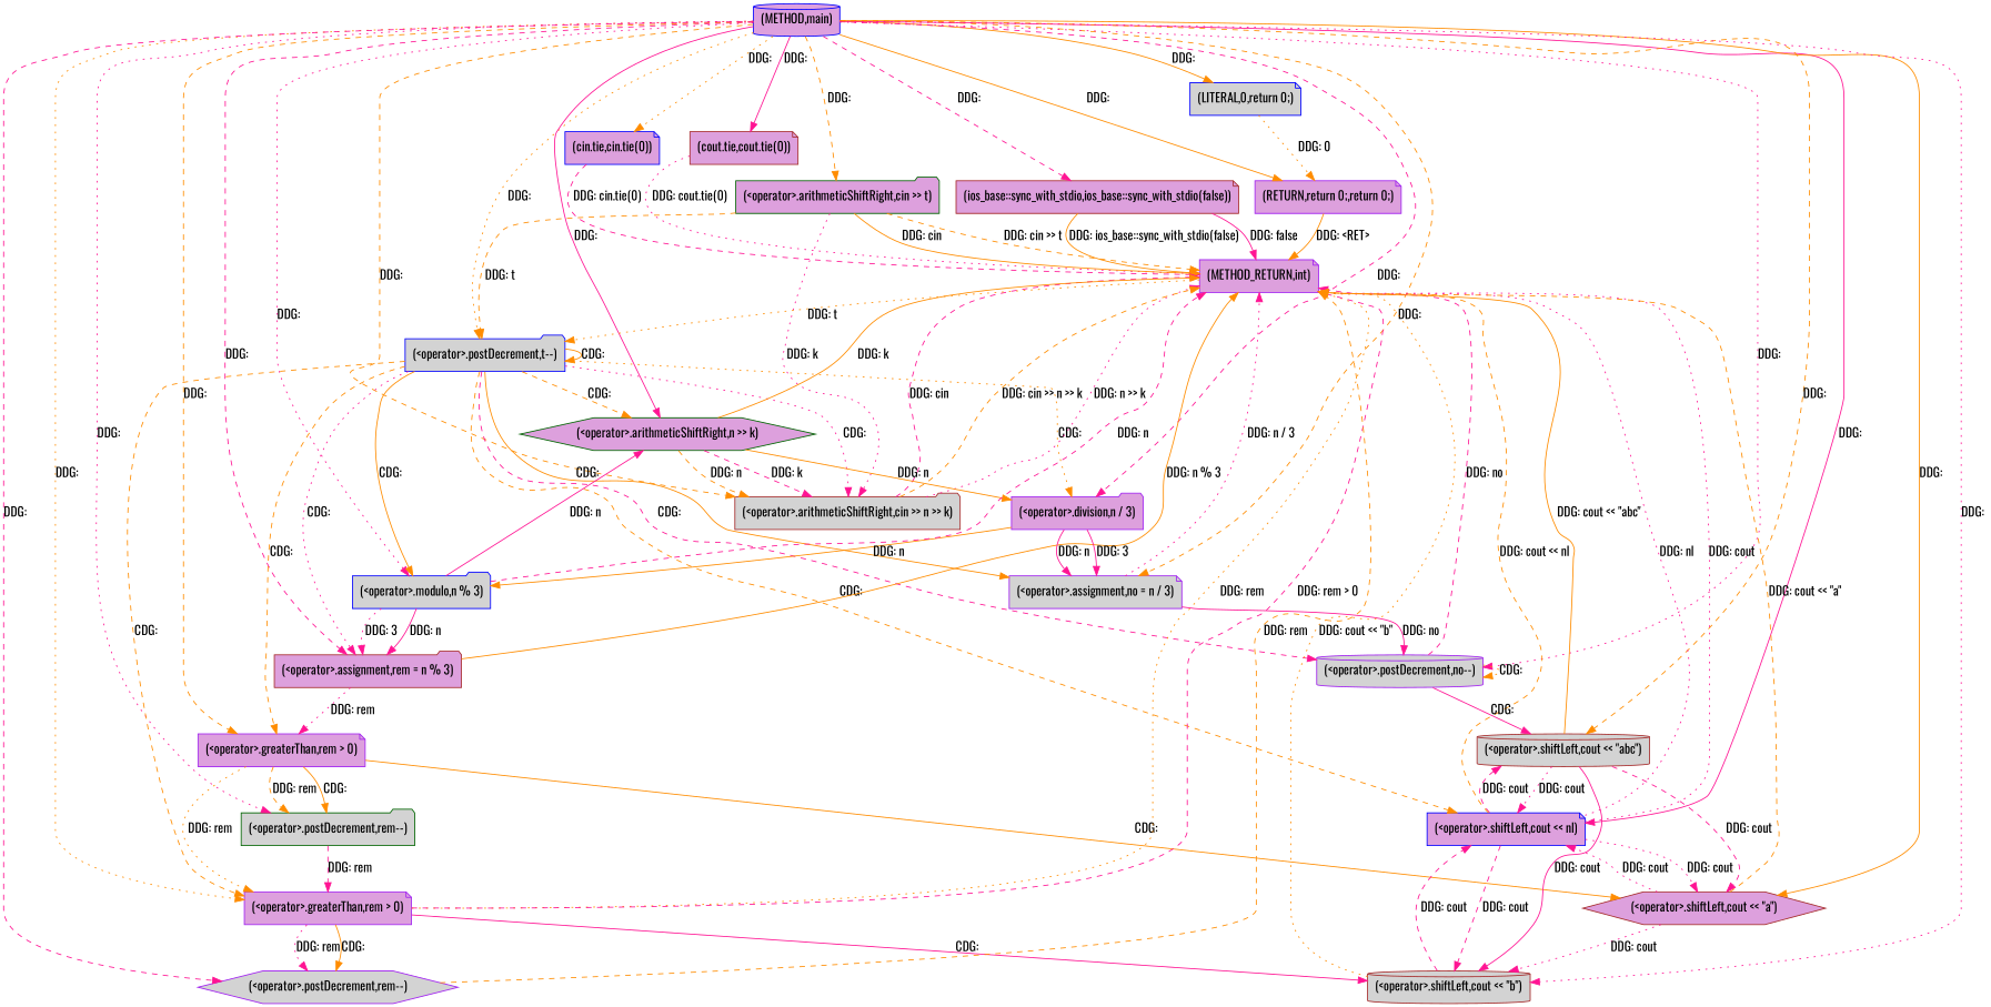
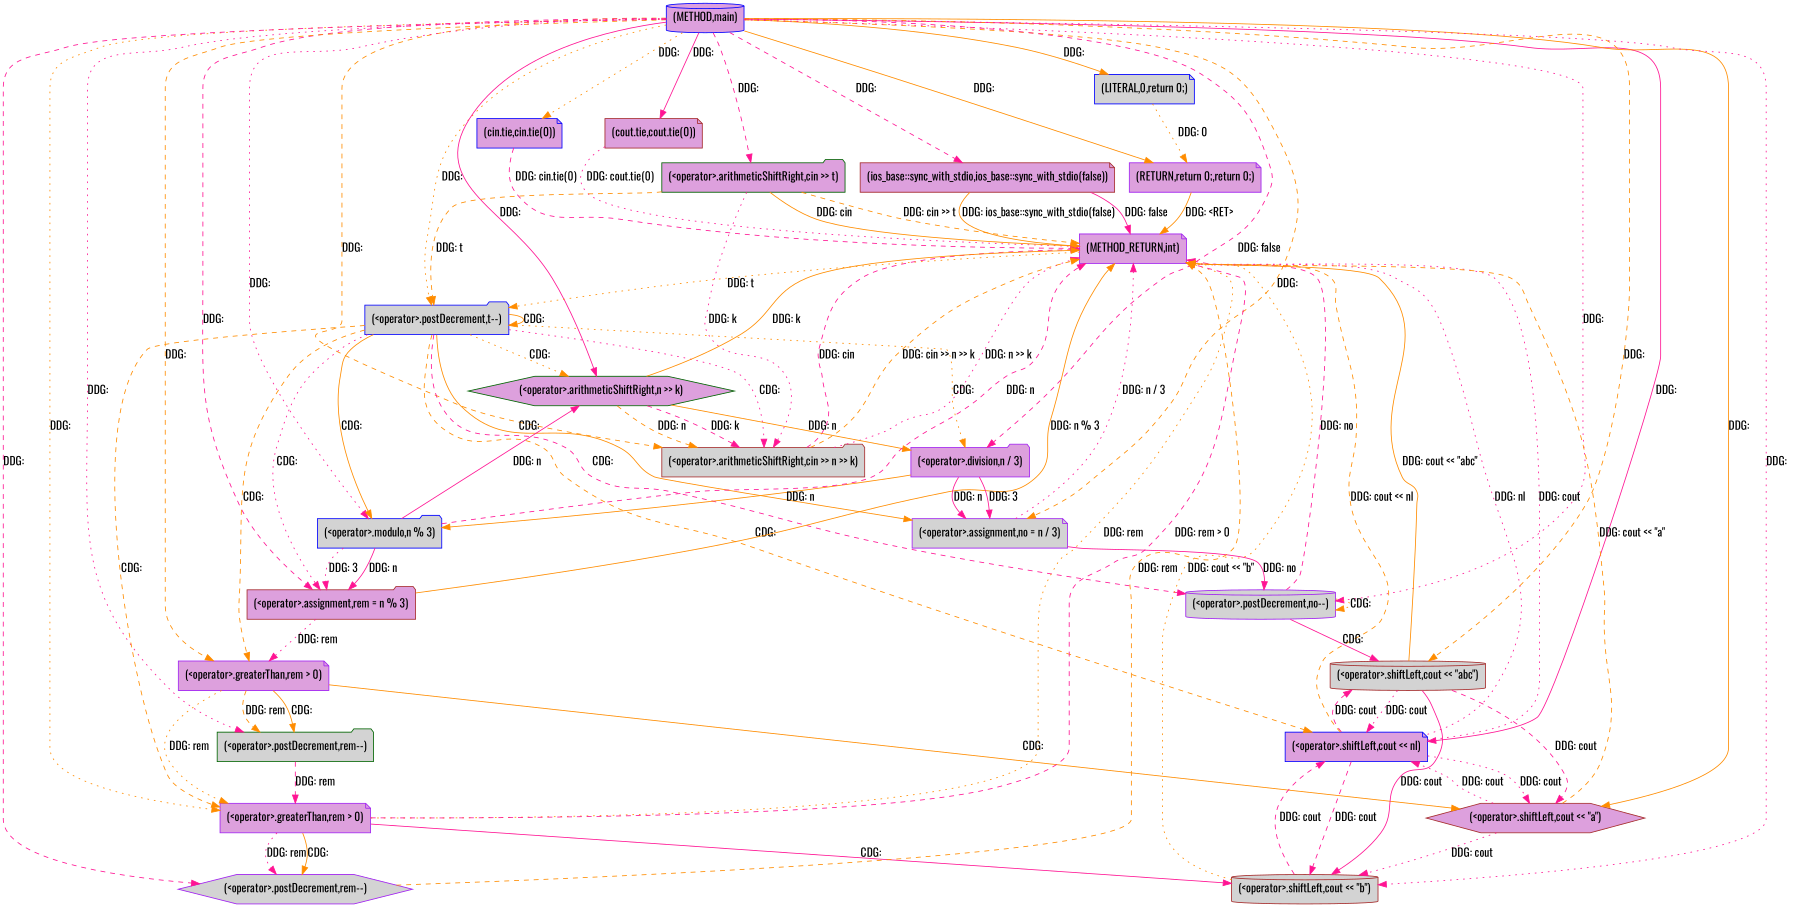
  digraph {
    fontname=Oswald
    node [color=purple fillcolor=plum fontname=Oswald shape=note style=filled]
    edge [color=deeppink fontname=Oswald style=dashed]
    n1 [color=blue label="(METHOD,main)" shape=cylinder]
    n2 [color=brown label="(ios_base::sync_with_stdio,ios_base::sync_with_stdio(false))"]
    n3 [color=blue label="(cin.tie,cin.tie(0))"]
    n4 [color=brown label="(cout.tie,cout.tie(0))"]
    n5 [color=darkgreen label="(<operator>.arithmeticShiftRight,cin >> t)" shape=folder]
    n6 [label="(RETURN,return 0;,return 0;)"]
    n7 [color=blue fillcolor=lightgrey label="(<operator>.postDecrement,t--)" shape=folder]
    n8 [color=blue fillcolor=lightgrey label="(LITERAL,0,return 0;)"]
    n9 [color=brown fillcolor=lightgrey label="(<operator>.arithmeticShiftRight,cin >> n >> k)" shape=folder]
    n10 [fillcolor=lightgrey label="(<operator>.assignment,no = n / 3)"]
    n11 [color=brown label="(<operator>.assignment,rem = n % 3)" shape=folder]
    n12 [color=blue label="(<operator>.shiftLeft,cout << nl)"]
    n13 [fillcolor=lightgrey label="(<operator>.postDecrement,no--)" shape=cylinder]
    n14 [label="(<operator>.greaterThan,rem > 0)"]
    n15 [label="(<operator>.greaterThan,rem > 0)"]
    n16 [color=darkgreen label="(<operator>.arithmeticShiftRight,n >> k)" shape=hexagon]
    n17 [label="(<operator>.division,n / 3)" shape=folder]
    n18 [color=blue fillcolor=lightgrey label="(<operator>.modulo,n % 3)" shape=folder]
    n19 [color=brown fillcolor=lightgrey label="(<operator>.shiftLeft,cout << \"abc\")" shape=cylinder]
    n20 [color=darkgreen fillcolor=lightgrey label="(<operator>.postDecrement,rem--)" shape=folder]
    n21 [color=brown label="(<operator>.shiftLeft,cout << \"a\")" shape=hexagon]
    n22 [fillcolor=lightgrey label="(<operator>.postDecrement,rem--)" shape=hexagon]
    n23 [color=brown fillcolor=lightgrey label="(<operator>.shiftLeft,cout << \"b\")" shape=cylinder]
    n24 [label="(METHOD_RETURN,int)"]
    n1 -> n2 [label="DDG: "]
    n1 -> n3 [color=darkorange label="DDG: " style=dotted]
    n1 -> n4 [label="DDG: " style=solid]
-   n1 -> n5 [color=darkorange label="DDG: "]
+   n1 -> n5 [label="DDG: "]
    n1 -> n6 [color=darkorange label="DDG: " style=solid]
    n1 -> n7 [color=darkorange label="DDG: " style=dotted]
    n1 -> n8 [color=darkorange label="DDG: " style=solid]
    n1 -> n9 [color=darkorange label="DDG: "]
    n1 -> n10 [color=darkorange label="DDG: "]
    n1 -> n11 [label="DDG: "]
    n1 -> n12 [label="DDG: " style=solid]
    n1 -> n13 [label="DDG: " style=dotted]
    n1 -> n14 [color=darkorange label="DDG: "]
    n1 -> n15 [color=darkorange label="DDG: " style=dotted]
    n1 -> n16 [label="DDG: " style=solid]
-   n1 -> n17 [label="DDG: "]
+   n1 -> n17 [label="DDG: false"]
    n1 -> n18 [label="DDG: " style=dotted]
    n1 -> n19 [color=darkorange label="DDG: "]
    n1 -> n20 [label="DDG: " style=dotted]
    n1 -> n21 [color=darkorange label="DDG: " style=solid]
    n1 -> n22 [label="DDG: "]
    n1 -> n23 [label="DDG: " style=dotted]
    n2 -> n24 [color=darkorange label="DDG: ios_base::sync_with_stdio(false)" style=solid]
    n2 -> n24 [label="DDG: false" style=solid]
    n3 -> n24 [label="DDG: cin.tie(0)"]
    n4 -> n24 [label="DDG: cout.tie(0)" style=dotted]
    n5 -> n7 [color=darkorange label="DDG: t"]
    n5 -> n9 [label="DDG: k" style=dotted]
    n5 -> n24 [color=darkorange label="DDG: cin" style=solid]
    n5 -> n24 [color=darkorange label="DDG: cin >> t"]
    n6 -> n24 [color=darkorange label="DDG: <RET>" style=solid]
    n7 -> n7 [color=darkorange label="CDG: " style=solid]
    n7 -> n9 [label="CDG: " style=dotted]
    n7 -> n10 [color=darkorange label="CDG: " style=solid]
    n7 -> n11 [label="CDG: " style=dotted]
    n7 -> n12 [color=darkorange label="CDG: "]
    n7 -> n13 [label="CDG: "]
    n7 -> n14 [color=darkorange label="CDG: "]
    n7 -> n15 [color=darkorange label="CDG: "]
-   n7 -> n16 [color=darkorange label="CDG: "]
+   n7 -> n16 [color=darkorange label="CDG: " style=dotted]
    n7 -> n17 [color=darkorange label="CDG: " style=dotted]
    n7 -> n18 [color=darkorange label="CDG: " style=solid]
    n8 -> n6 [color=darkorange label="DDG: 0" style=dotted]
    n9 -> n24 [label="DDG: cin"]
    n9 -> n24 [label="DDG: n >> k" style=dotted]
    n9 -> n24 [color=darkorange label="DDG: cin >> n >> k"]
    n10 -> n13 [label="DDG: no" style=solid]
    n10 -> n24 [label="DDG: n / 3" style=dotted]
    n11 -> n14 [label="DDG: rem" style=dotted]
    n11 -> n24 [color=darkorange label="DDG: n % 3" style=solid]
    n12 -> n19 [label="DDG: cout"]
    n12 -> n21 [label="DDG: cout" style=dotted]
    n12 -> n23 [label="DDG: cout"]
    n12 -> n24 [label="DDG: cout" style=dotted]
    n12 -> n24 [color=darkorange label="DDG: cout << nl"]
    n12 -> n24 [label="DDG: nl" style=dotted]
    n13 -> n13 [color=darkorange label="CDG: " style=dotted]
    n13 -> n19 [label="CDG: " style=solid]
    n13 -> n24 [label="DDG: no"]
    n14 -> n15 [color=darkorange label="DDG: rem" style=dotted]
    n14 -> n20 [color=darkorange label="DDG: rem"]
    n14 -> n20 [color=darkorange label="CDG: " style=solid]
    n14 -> n21 [color=darkorange label="CDG: " style=solid]
    n15 -> n22 [label="DDG: rem" style=dotted]
    n15 -> n22 [color=darkorange label="CDG: " style=solid]
    n15 -> n23 [label="CDG: " style=solid]
    n15 -> n24 [color=darkorange label="DDG: rem" style=dotted]
    n15 -> n24 [label="DDG: rem > 0"]
    n16 -> n9 [color=darkorange label="DDG: n"]
    n16 -> n9 [label="DDG: k"]
    n16 -> n17 [color=darkorange label="DDG: n" style=solid]
    n16 -> n24 [color=darkorange label="DDG: k" style=solid]
    n17 -> n10 [label="DDG: 3" style=solid]
    n17 -> n10 [label="DDG: n" style=solid]
    n17 -> n18 [color=darkorange label="DDG: n" style=solid]
    n18 -> n11 [label="DDG: n" style=solid]
    n18 -> n11 [label="DDG: 3" style=dotted]
    n18 -> n16 [label="DDG: n" style=solid]
    n18 -> n24 [label="DDG: n"]
    n19 -> n12 [label="DDG: cout" style=dotted]
    n19 -> n21 [label="DDG: cout"]
    n19 -> n23 [label="DDG: cout" style=solid]
    n19 -> n24 [color=darkorange label="DDG: cout << \"abc\"" style=solid]
    n20 -> n15 [label="DDG: rem"]
    n21 -> n12 [label="DDG: cout" style=dotted]
    n21 -> n23 [label="DDG: cout" style=dotted]
    n21 -> n24 [color=darkorange label="DDG: cout << \"a\""]
    n22 -> n24 [color=darkorange label="DDG: rem"]
    n23 -> n12 [label="DDG: cout"]
    n23 -> n24 [color=darkorange label="DDG: cout << \"b\"" style=dotted]
    n24 -> n7 [color=darkorange label="DDG: t" style=dotted]
  }
